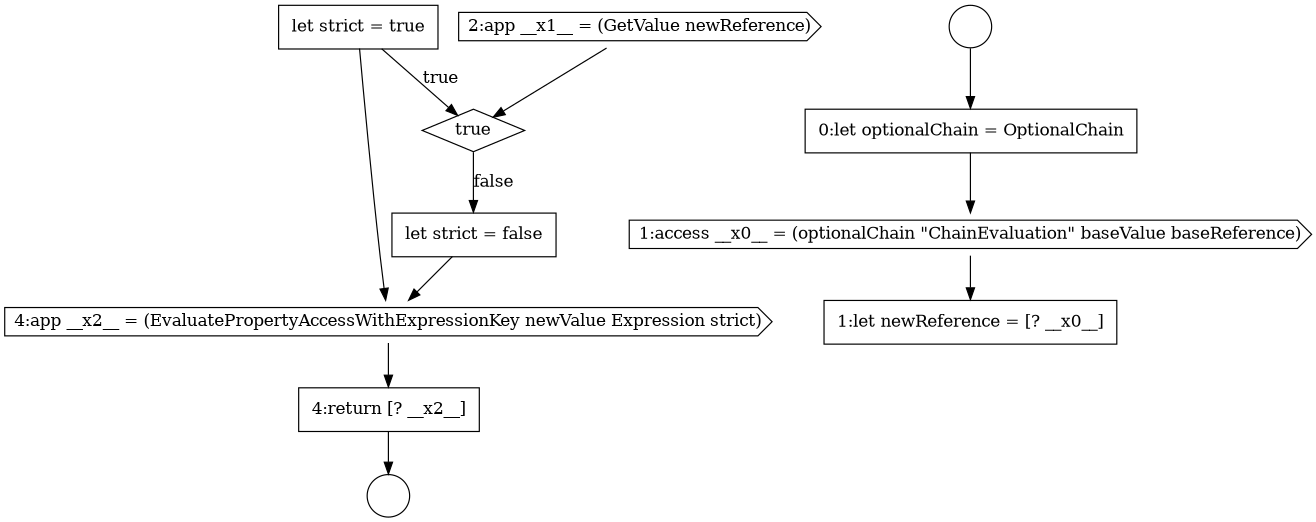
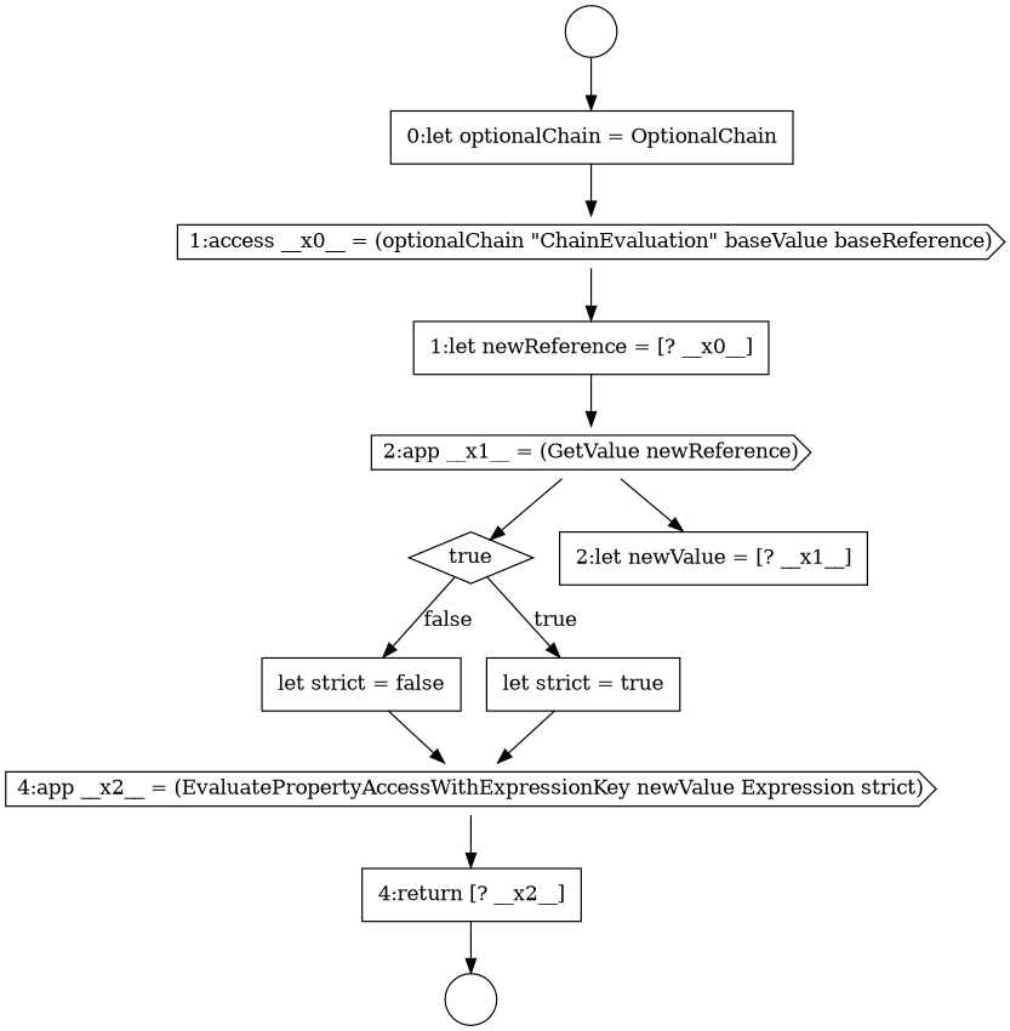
  digraph {
    node [color=black fillcolor=white shape=none style=filled]
    edge [color=black]
    n1 [label=" " shape=circle]
    n2 [label=<<font color="black">     <table border="0" cellborder="1" cellspacing="0" cellpadding="10">       <tr><td align="left">4:return [? __x2__]</td></tr>     </table>   </font>> margin=0]
    n3 [label=<<font color="black">true</font>> shape=diamond]
    n4 [label=<<font color="black">     <table border="0" cellborder="1" cellspacing="0" cellpadding="10">       <tr><td align="left">let strict = false</td></tr>     </table>   </font>> margin=0]
    n5 [label=<<font color="black">     <table border="0" cellborder="1" cellspacing="0" cellpadding="10">       <tr><td align="left">let strict = true</td></tr>     </table>   </font>> margin=0]
    n6 [label=<<font color="black">4:app __x2__ = (EvaluatePropertyAccessWithExpressionKey newValue Expression strict)</font>> shape=cds]
    n7 [label=<<font color="black">     <table border="0" cellborder="1" cellspacing="0" cellpadding="10">       <tr><td align="left">0:let optionalChain = OptionalChain</td></tr>     </table>   </font>> margin=0]
    n8 [label=<<font color="black">1:access __x0__ = (optionalChain &quot;ChainEvaluation&quot; baseValue baseReference)</font>> shape=cds]
    n9 [label=<<font color="black">     <table border="0" cellborder="1" cellspacing="0" cellpadding="10">       <tr><td align="left">1:let newReference = [? __x0__]</td></tr>     </table>   </font>> margin=0]
    n10 [label=<<font color="black">2:app __x1__ = (GetValue newReference)</font>> shape=cds]
+   n11 [label=<<font color="black">     <table border="0" cellborder="1" cellspacing="0" cellpadding="10">       <tr><td align="left">2:let newValue = [? __x1__]</td></tr>     </table>   </font>> margin=0]
    n12 [label=" " shape=circle]
    n2 -> n1
    n3 -> n4 [label=<<font color="black">false</font>>]
-   n5 -> n3 [label=<<font color="black">true</font>>]
+   n3 -> n5 [label=<<font color="black">true</font>>]
    n4 -> n6
    n5 -> n6
    n6 -> n2
    n7 -> n8
    n8 -> n9
+   n9 -> n10
    n10 -> n3
+   n10 -> n11
    n12 -> n7
  }
